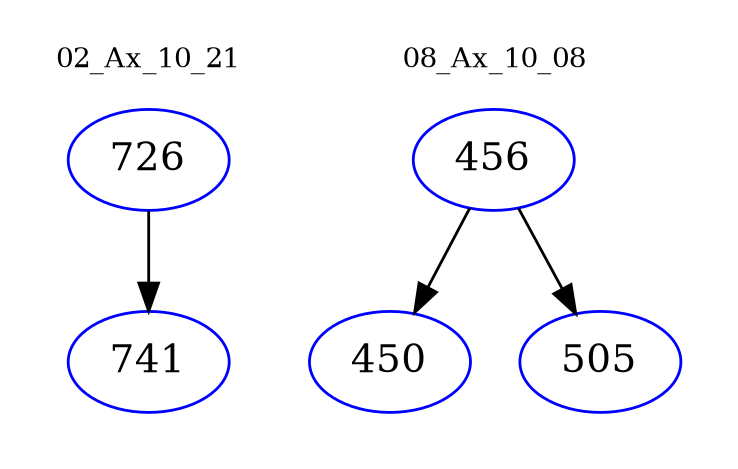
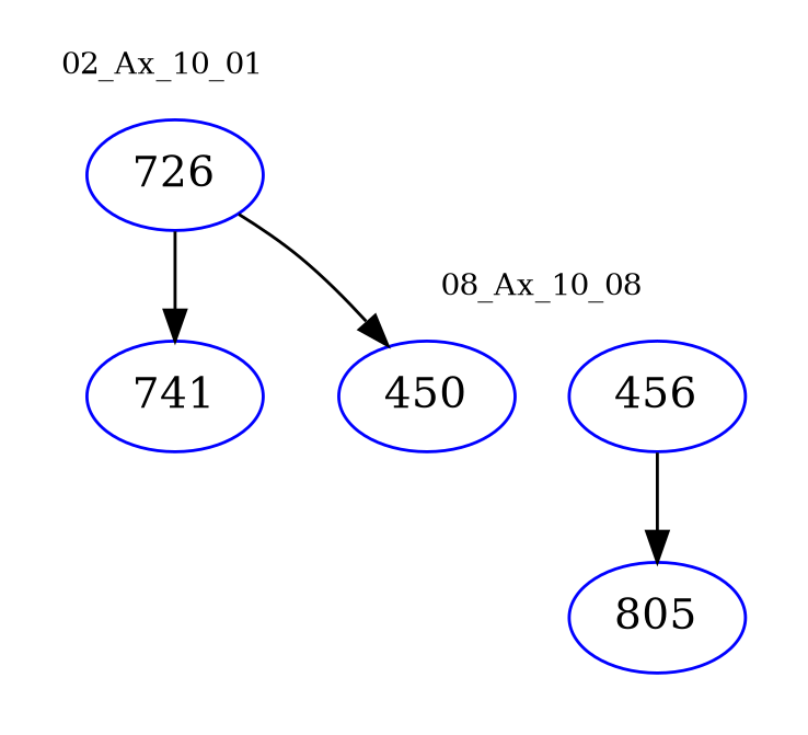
  digraph {
    node [color=blue]
    edge [color=black]
    n1 [label=726]
    n2 [label=741]
    n3 [label=456]
    n4 [label=450]
-   n5 [label=505]
+   n5 [label=805]
    subgraph cluster_1 {
      color=white
      fontsize=10
-     label="02_Ax_10_21"
+     label="02_Ax_10_01"
      n1
      n2
    }
    subgraph cluster_2 {
      color=white
      fontsize=10
      label="08_Ax_10_08"
      n3
      n4
      n5
    }
    n1 -> n2
-   n3 -> n4
+   n1 -> n4
    n3 -> n5
  }
